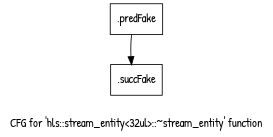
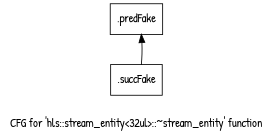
  digraph {
    label="CFG for 'hls::stream_entity\<32ul\>::~stream_entity' function"
    fontname="Patrick Hand"
    node [shape=record fontname="Patrick Hand"]
    n1 [label="{.predFake}"]
    n2 [filename="/mnt/xilinx/Vitis_HLS/2021.2/include/hls_stream_thread_unsafe.h" label="{.succFake}" linenumber=111]
-   n1 -> n2 [execusionnum=0 filename="/mnt/xilinx/Vitis_HLS/2021.2/include/hls_stream_thread_unsafe.h" fontname="Patrick Hand"]
+   n2 -> n1 [execusionnum=0 filename="/mnt/xilinx/Vitis_HLS/2021.2/include/hls_stream_thread_unsafe.h" fontname="Patrick Hand"]
  }
